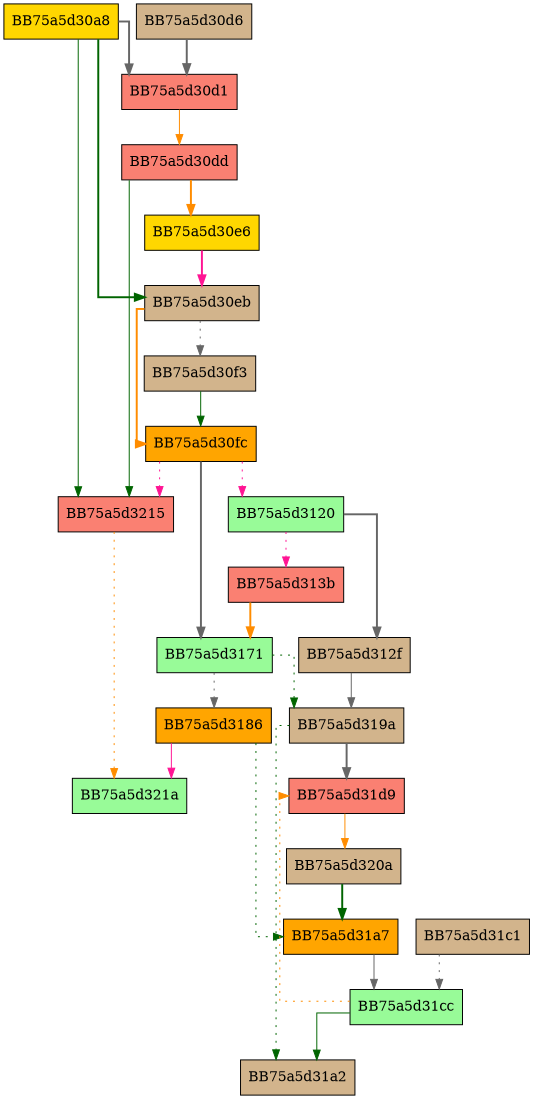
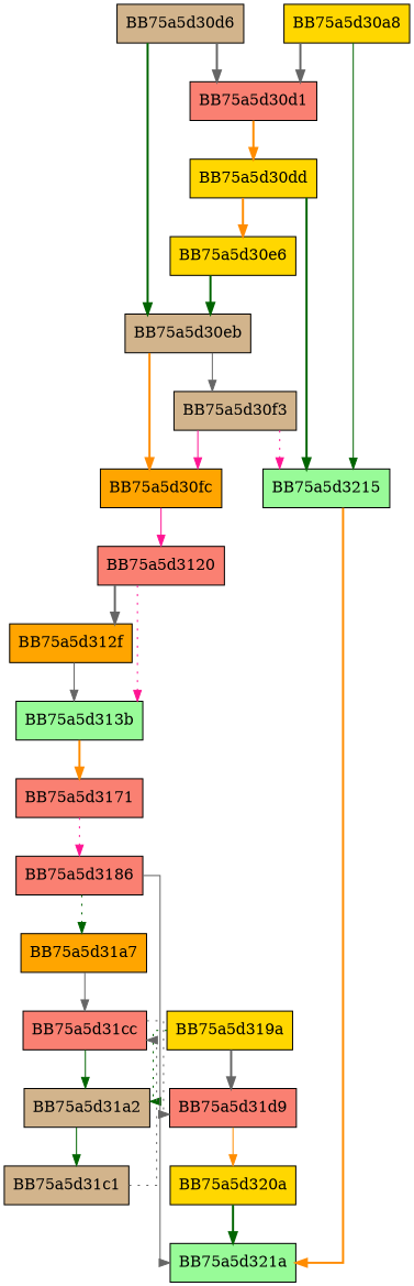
  digraph {
    splines=ortho
    node [fillcolor=tan shape=box style=filled]
    edge [color=gray40 style=bold]
    BB75a5d30a8 [fillcolor=gold]
-   BB75a5d3215 [fillcolor=salmon]
+   BB75a5d3215 [fillcolor=palegreen]
    BB75a5d30d1 [fillcolor=salmon]
    BB75a5d321a [fillcolor=palegreen]
-   BB75a5d30dd [fillcolor=salmon]
+   BB75a5d30dd [fillcolor=gold]
    BB75a5d30e6 [fillcolor=gold]
    BB75a5d30d6
    BB75a5d30eb
    BB75a5d30fc [fillcolor=orange]
    BB75a5d30f3
-   BB75a5d3171 [fillcolor=palegreen]
-   BB75a5d3120 [fillcolor=palegreen]
-   BB75a5d319a
-   BB75a5d3186 [fillcolor=orange]
-   BB75a5d313b [fillcolor=salmon]
-   BB75a5d312f
+   BB75a5d3171 [fillcolor=salmon]
+   BB75a5d3120 [fillcolor=salmon]
+   BB75a5d319a [fillcolor=gold]
+   BB75a5d3186 [fillcolor=salmon]
+   BB75a5d313b [fillcolor=palegreen]
+   BB75a5d312f [fillcolor=orange]
    BB75a5d31d9 [fillcolor=salmon]
    BB75a5d31a2
    BB75a5d31a7 [fillcolor=orange]
-   BB75a5d320a
+   BB75a5d320a [fillcolor=gold]
    BB75a5d31c1
-   BB75a5d31cc [fillcolor=palegreen]
+   BB75a5d31cc [fillcolor=salmon]
    BB75a5d30a8 -> BB75a5d3215 [color=darkgreen style=solid]
    BB75a5d30a8 -> BB75a5d30d1
-   BB75a5d3215 -> BB75a5d321a [color=darkorange style=dotted]
-   BB75a5d30d1 -> BB75a5d30dd [color=darkorange style=solid]
-   BB75a5d30dd -> BB75a5d3215 [color=darkgreen style=solid]
+   BB75a5d3215 -> BB75a5d321a [color=darkorange]
+   BB75a5d30d1 -> BB75a5d30dd [color=darkorange]
+   BB75a5d30dd -> BB75a5d3215 [color=darkgreen]
    BB75a5d30dd -> BB75a5d30e6 [color=darkorange]
-   BB75a5d30e6 -> BB75a5d30eb [color=deeppink]
+   BB75a5d30e6 -> BB75a5d30eb [color=darkgreen]
    BB75a5d30d6 -> BB75a5d30d1
-   BB75a5d30a8 -> BB75a5d30eb [color=darkgreen]
+   BB75a5d30d6 -> BB75a5d30eb [color=darkgreen]
    BB75a5d30eb -> BB75a5d30fc [color=darkorange]
-   BB75a5d30eb -> BB75a5d30f3 [style=dotted]
-   BB75a5d30fc -> BB75a5d3171
-   BB75a5d30fc -> BB75a5d3120 [color=deeppink style=dotted]
-   BB75a5d30fc -> BB75a5d3215 [color=deeppink style=dotted]
-   BB75a5d30f3 -> BB75a5d30fc [color=darkgreen style=solid]
-   BB75a5d3171 -> BB75a5d319a [color=darkgreen style=dotted]
-   BB75a5d3171 -> BB75a5d3186 [style=dotted]
+   BB75a5d30eb -> BB75a5d30f3 [style=solid]
+   BB75a5d30fc -> BB75a5d3120 [color=deeppink style=solid]
+   BB75a5d30f3 -> BB75a5d3215 [color=deeppink style=dotted]
+   BB75a5d30f3 -> BB75a5d30fc [color=deeppink style=solid]
+   BB75a5d3171 -> BB75a5d3186 [color=deeppink style=dotted]
    BB75a5d3120 -> BB75a5d313b [color=deeppink style=dotted]
    BB75a5d3120 -> BB75a5d312f
    BB75a5d319a -> BB75a5d31d9
    BB75a5d319a -> BB75a5d31a2 [color=darkgreen style=dotted]
-   BB75a5d3186 -> BB75a5d321a [color=deeppink style=solid]
+   BB75a5d3186 -> BB75a5d321a [style=solid]
    BB75a5d3186 -> BB75a5d31a7 [color=darkgreen style=dotted]
    BB75a5d313b -> BB75a5d3171 [color=darkorange]
-   BB75a5d312f -> BB75a5d319a [style=solid]
+   BB75a5d312f -> BB75a5d313b [style=solid]
    BB75a5d31d9 -> BB75a5d320a [color=darkorange style=solid]
+   BB75a5d31a2 -> BB75a5d31c1 [color=darkgreen style=solid]
    BB75a5d31a7 -> BB75a5d31cc [style=solid]
-   BB75a5d320a -> BB75a5d31a7 [color=darkgreen]
+   BB75a5d320a -> BB75a5d321a [color=darkgreen]
    BB75a5d31c1 -> BB75a5d31cc [style=dotted]
-   BB75a5d31cc -> BB75a5d31d9 [color=darkorange style=dotted]
+   BB75a5d31cc -> BB75a5d31d9 [style=dotted]
    BB75a5d31cc -> BB75a5d31a2 [color=darkgreen style=solid]
  }
